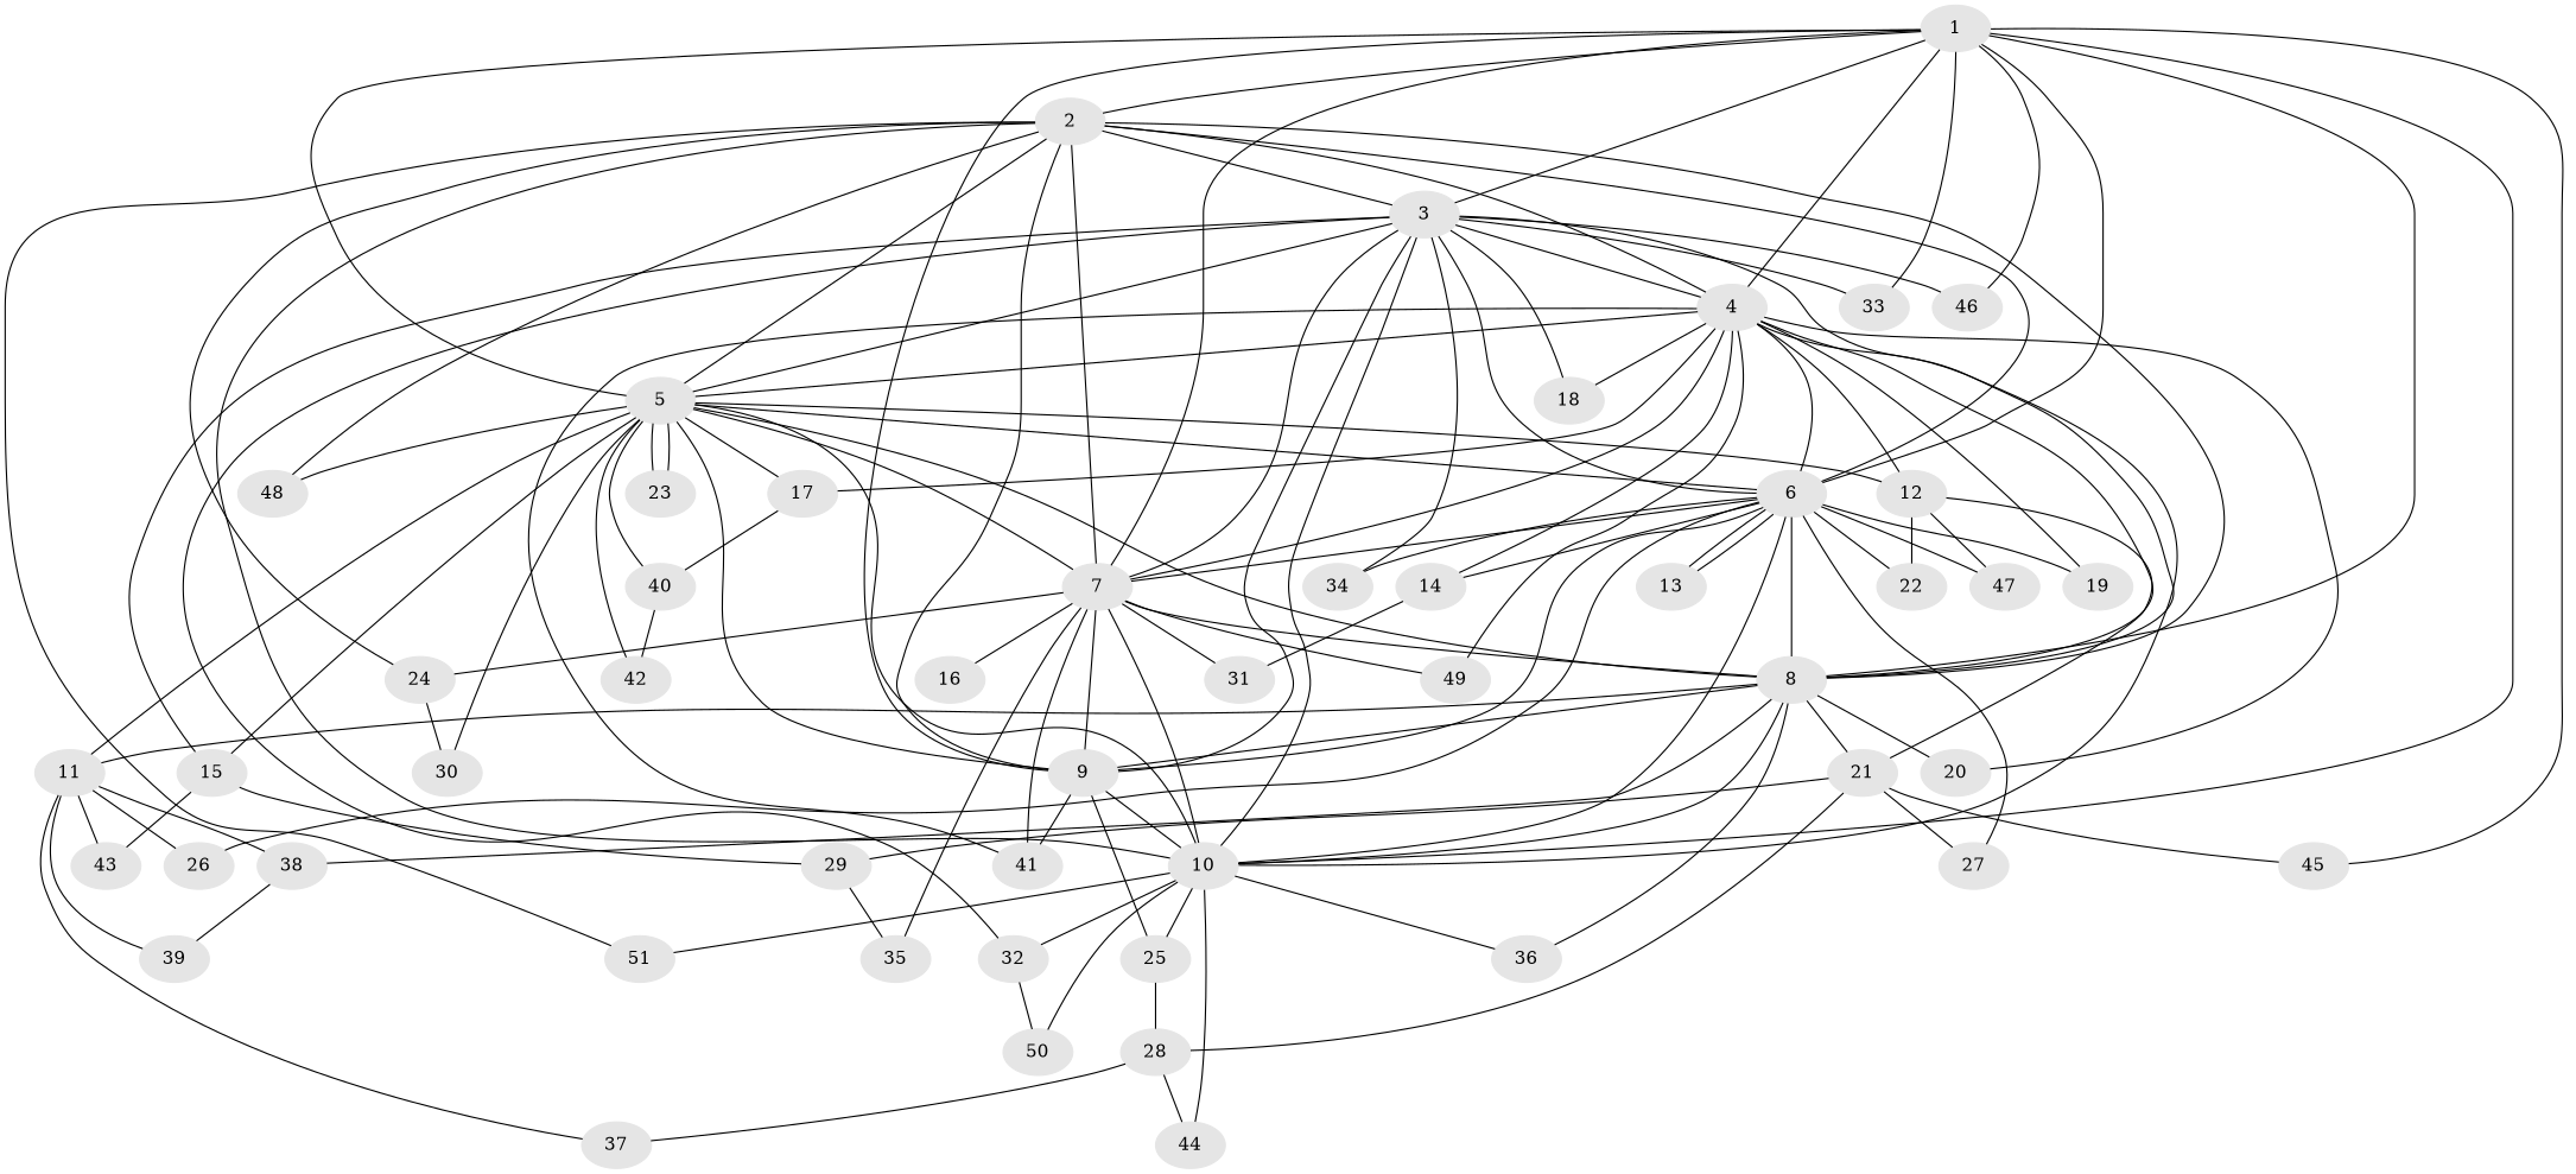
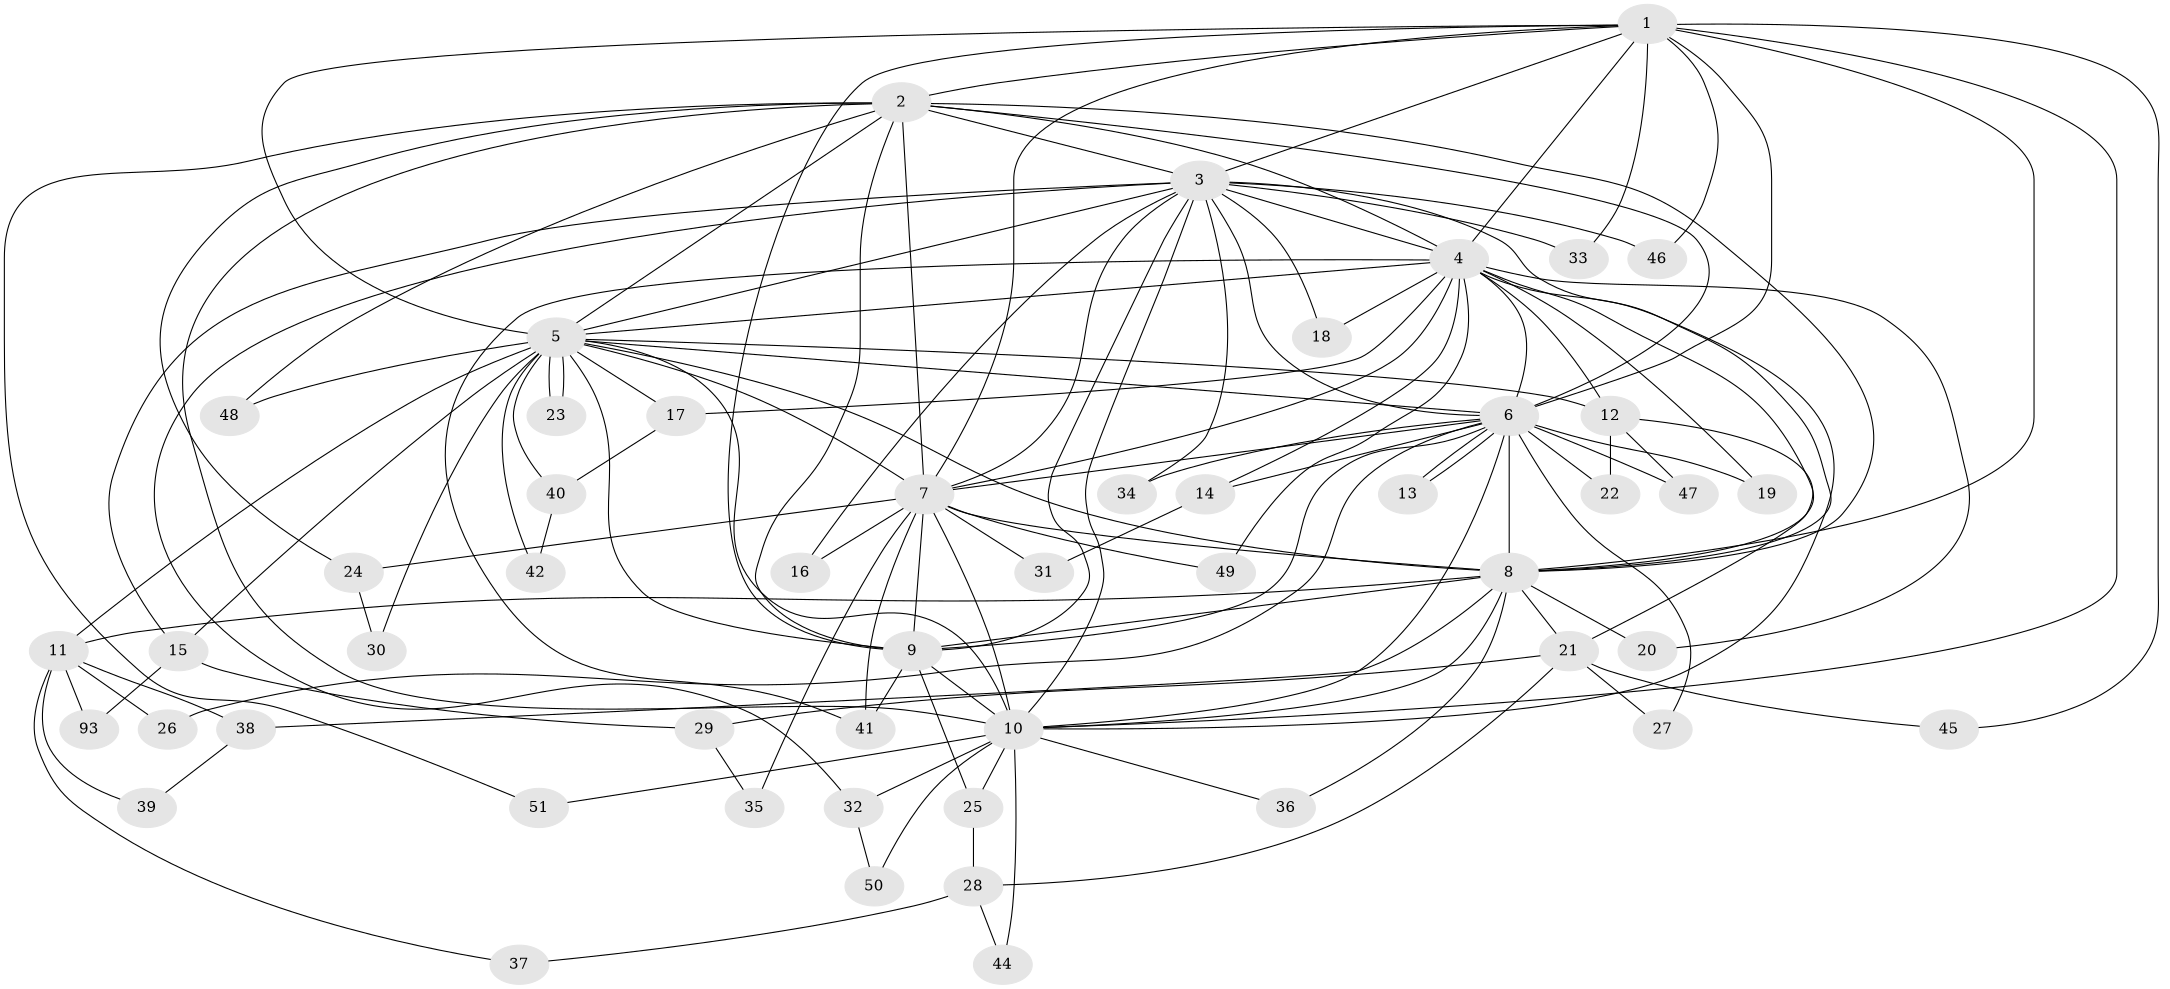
  graph {
    node [color=gray90 style=filled]
    1
    2
    3
    4
    5
    6
    7
    8
    9
    10
    33
    45
    46
    24
    48
    51
    15
    16
    18
    32
    34
    12
    14
    17
    19
    20
    49
    41
    11
    23
    30
    40
    42
    13
    22
    26
    27
    47
    31
    35
    21
    36
    38
    25
    44
    50
-   43
+   43 [label=93]
    29
    37
    39
    28
    1 -- 2
    1 -- 3
    1 -- 4
    1 -- 5
    1 -- 6
    1 -- 7
    1 -- 8
    1 -- 9
    1 -- 10
    1 -- 33
    1 -- 45
    1 -- 46
    2 -- 3
    2 -- 4
    2 -- 5
    2 -- 6
    2 -- 7
    2 -- 8
    2 -- 9
    2 -- 10
    2 -- 24
    2 -- 48
    2 -- 51
    3 -- 4
    3 -- 5
    3 -- 6
    3 -- 7
    3 -- 8
    3 -- 9
    3 -- 10
    3 -- 33
    3 -- 46
    3 -- 15
+   3 -- 16
    3 -- 18
    3 -- 32
    3 -- 34
    4 -- 5
    4 -- 6
    4 -- 7
    4 -- 8
    4 -- 10
    4 -- 18
    4 -- 12
    4 -- 14
    4 -- 17
    4 -- 19
    4 -- 20
    4 -- 49
    4 -- 41
    5 -- 6
    5 -- 7
    5 -- 8
    5 -- 9
    5 -- 10
    5 -- 48
    5 -- 15
    5 -- 12
    5 -- 17
    5 -- 11
    5 -- 23
    5 -- 23
    5 -- 30
    5 -- 40
    5 -- 42
    6 -- 7
    6 -- 8
    6 -- 9
    6 -- 10
    6 -- 34
    6 -- 14
    6 -- 19
    6 -- 13
    6 -- 13
    6 -- 22
    6 -- 26
    6 -- 27
    6 -- 47
    7 -- 8
    7 -- 9
    7 -- 10
    7 -- 24
    7 -- 16
    7 -- 49
    7 -- 41
    7 -- 31
    7 -- 35
    8 -- 9
    8 -- 10
    8 -- 20
    8 -- 11
    8 -- 21
    8 -- 36
    8 -- 38
    9 -- 10
    9 -- 41
    9 -- 25
    10 -- 51
    10 -- 32
    10 -- 36
    10 -- 25
    10 -- 44
    10 -- 50
    24 -- 30
    15 -- 43
    15 -- 29
    32 -- 50
    12 -- 22
    12 -- 47
    12 -- 21
    14 -- 31
    17 -- 40
    11 -- 26
    11 -- 38
    11 -- 43
    11 -- 37
    11 -- 39
    40 -- 42
    21 -- 45
    21 -- 27
    21 -- 29
    21 -- 28
    38 -- 39
    25 -- 28
    29 -- 35
    28 -- 44
    28 -- 37
  }
